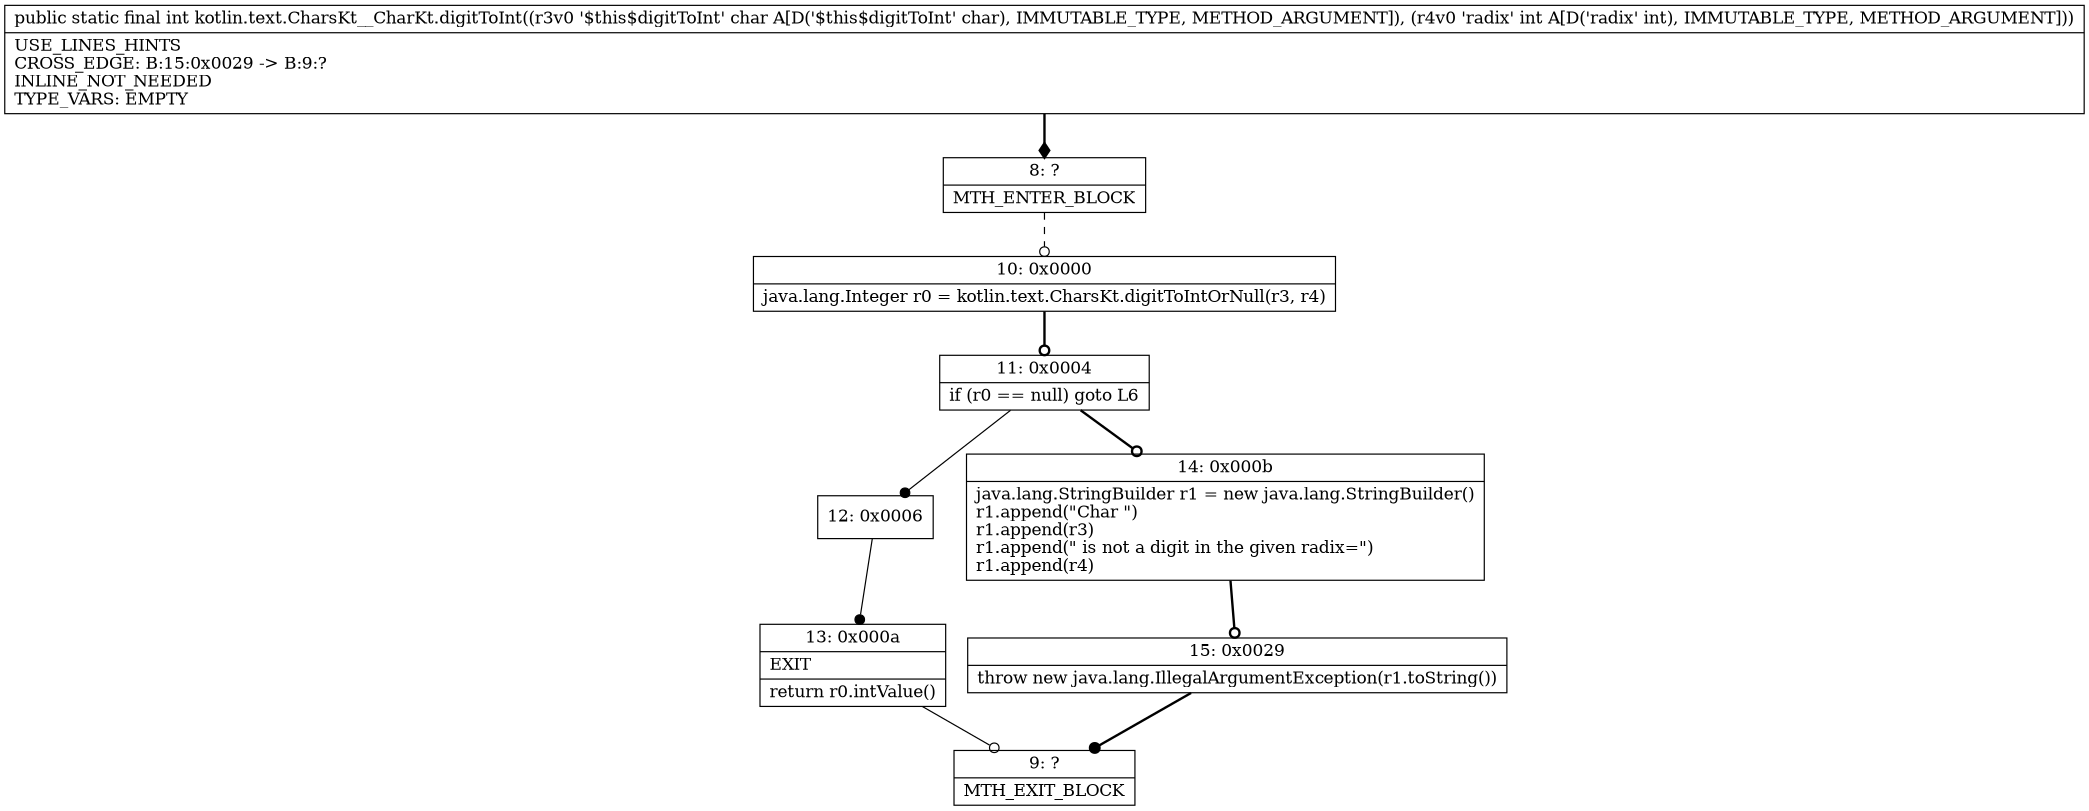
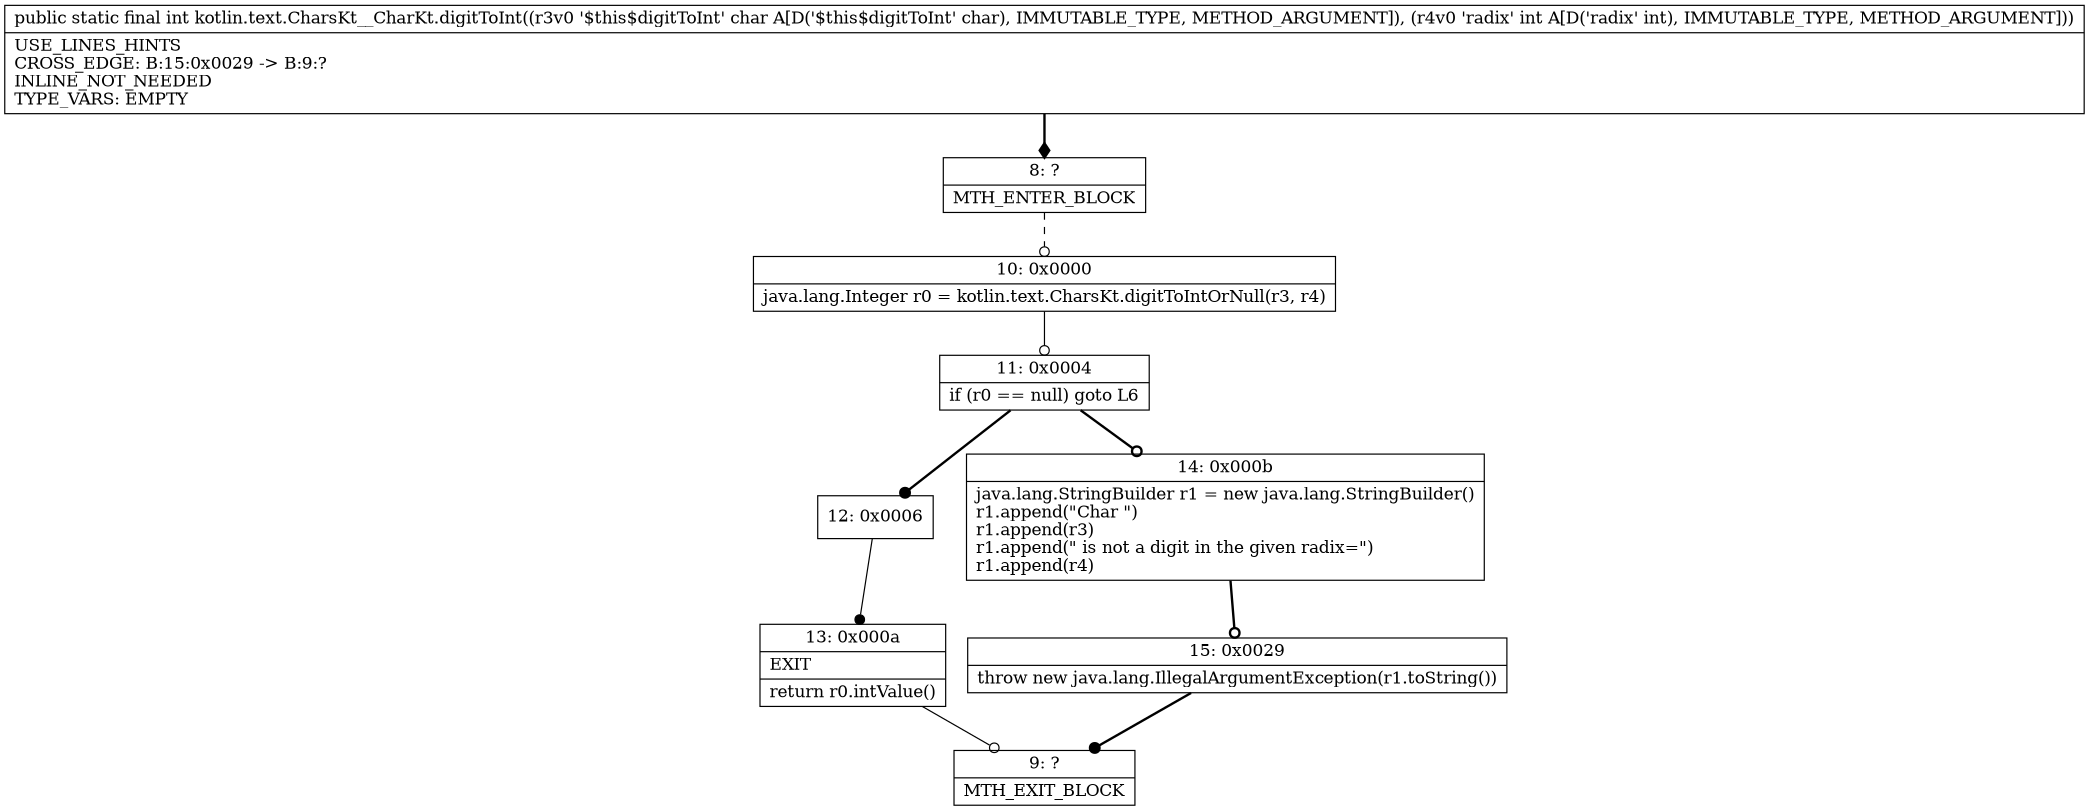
  digraph {
    node [shape=record]
    edge [arrowhead=odot style=bold]
    n1 [label="{8\:\ ?|MTH_ENTER_BLOCK\l}"]
    n2 [label="{10\:\ 0x0000|java.lang.Integer r0 = kotlin.text.CharsKt.digitToIntOrNull(r3, r4)\l}"]
    n3 [label="{11\:\ 0x0004|if (r0 == null) goto L6\l}"]
    n4 [label="{12\:\ 0x0006}"]
    n5 [label="{14\:\ 0x000b|java.lang.StringBuilder r1 = new java.lang.StringBuilder()\lr1.append(\"Char \")\lr1.append(r3)\lr1.append(\" is not a digit in the given radix=\")\lr1.append(r4)\l}"]
    n6 [label="{13\:\ 0x000a|EXIT\l|return r0.intValue()\l}"]
    n7 [label="{15\:\ 0x0029|throw new java.lang.IllegalArgumentException(r1.toString())\l}"]
    n8 [label="{9\:\ ?|MTH_EXIT_BLOCK\l}"]
    n9 [label="{public static final int kotlin.text.CharsKt__CharKt.digitToInt((r3v0 '$this$digitToInt' char A[D('$this$digitToInt' char), IMMUTABLE_TYPE, METHOD_ARGUMENT]), (r4v0 'radix' int A[D('radix' int), IMMUTABLE_TYPE, METHOD_ARGUMENT]))  | USE_LINES_HINTS\lCROSS_EDGE: B:15:0x0029 \-\> B:9:?\lINLINE_NOT_NEEDED\lTYPE_VARS: EMPTY\l}"]
    n1 -> n2 [style=dashed]
-   n2 -> n3
-   n3 -> n4 [arrowhead=dot style=solid]
+   n2 -> n3 [style=solid]
+   n3 -> n4 [arrowhead=dot]
    n3 -> n5
    n4 -> n6 [arrowhead=dot style=solid]
    n5 -> n7
    n6 -> n8 [style=solid]
    n7 -> n8 [arrowhead=dot]
    n9 -> n1 [arrowhead=diamond]
  }
